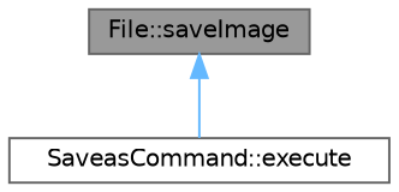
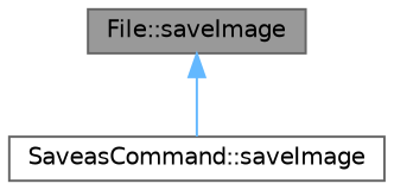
  digraph {
    rankdir=TB
    node [fontname=Helvetica fontsize=10 shape=box style=filled]
    n1 [color=gray40 fillcolor=grey60 fontcolor=black height=0.2 label="File::saveImage" width=0.4]
-   n2 [color=grey40 fillcolor=white height=0.2 label="SaveasCommand::execute" width=0.4]
+   n2 [color=grey40 fillcolor=white height=0.2 label="SaveasCommand::saveImage" width=0.4]
    n1 -> n2 [color=steelblue1 dir=back fontname=Helvetica fontsize=10 labelfontname=Helvetica labelfontsize=10 style=solid]
  }
